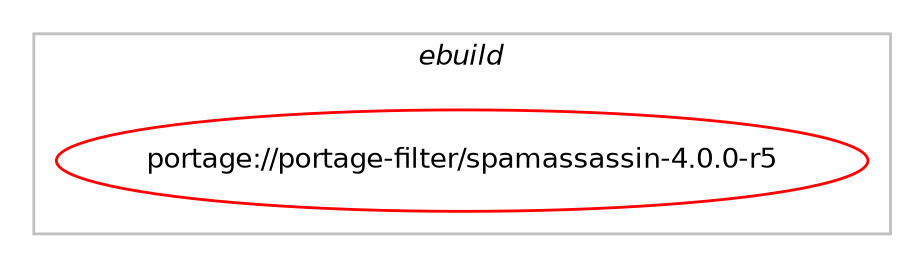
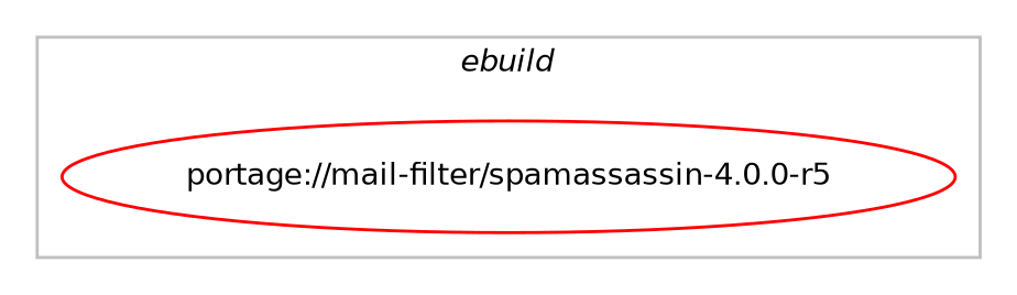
  digraph {
    compound=true
    concentrate=true
    fontname=Helvetica
    fontsize=10
    newrank=true
    rankdir=LR
    ranksep=1.5
-   n1 [color=red fontname=Helvetica fontsize=10 label="portage://portage-filter/spamassassin-4.0.0-r5" width=4]
+   n1 [color=red fontname=Helvetica fontsize=10 label="portage://mail-filter/spamassassin-4.0.0-r5" width=4]
    subgraph cluster_1 {
      color=gray
      label=<<i>ebuild</i>>
      n1
    }
    subgraph cluster_2 {
      color=gray
      label=<<i>dependencies</i>>
      subgraph cluster_3 {
        color=gray
        fillcolor="#eeeeee"
        label=<<i>compile</i>>
        style=filled
      }
      subgraph cluster_4 {
        color=gray
        fillcolor="#eeeeee"
        label=<<i>compile and run</i>>
        style=filled
      }
      subgraph cluster_5 {
        color=gray
        fillcolor="#eeeeee"
        label=<<i>run</i>>
        style=filled
      }
    }
    subgraph cluster_6 {
      color=gray
      label=<<i>candidates</i>>
      rank=same
    }
  }
